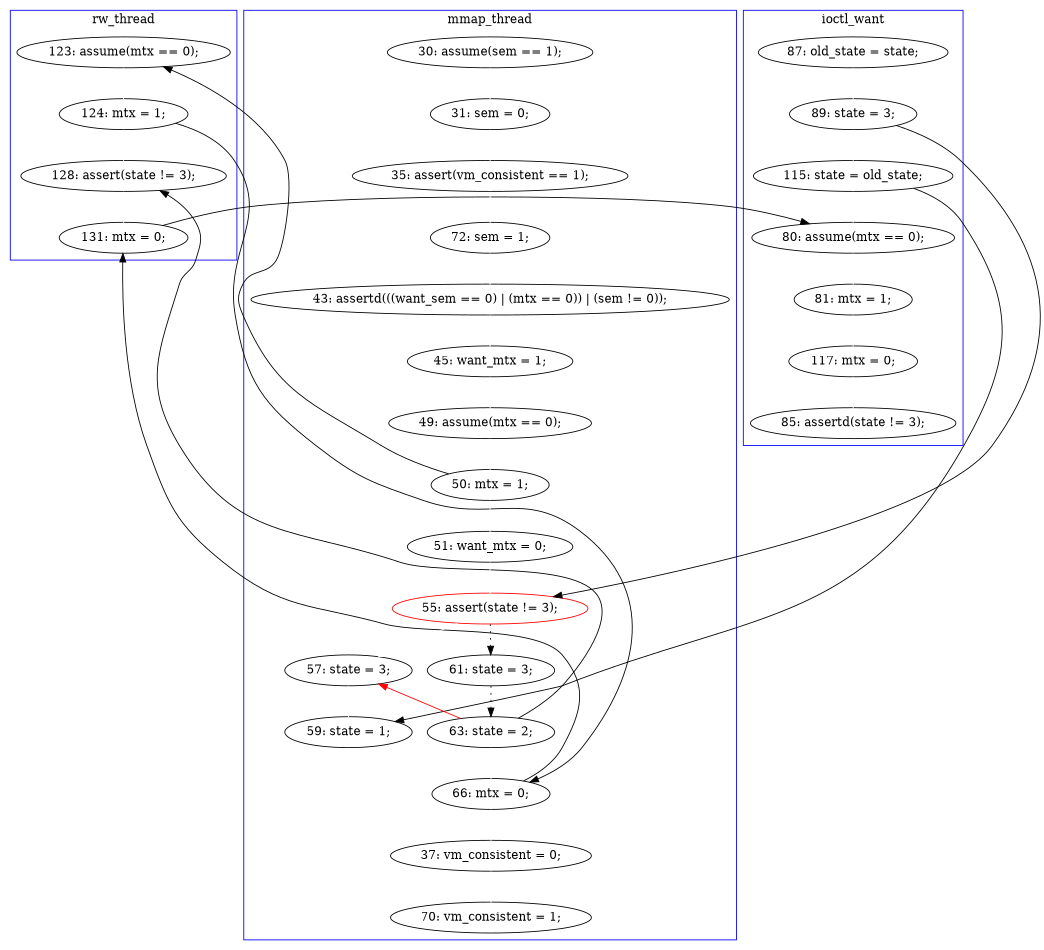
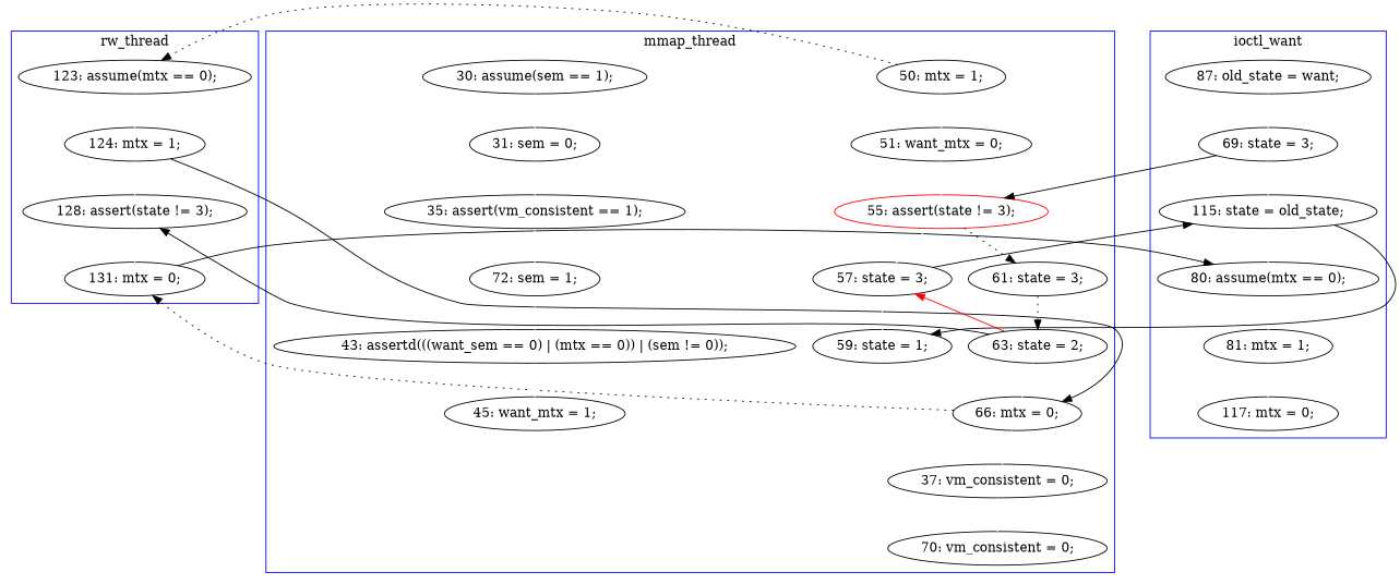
  digraph {
    edge [color=white style=solid]
    n1 [label="80: assume(mtx == 0);"]
-   n2 [label="87: old_state = state;"]
-   n3 [label="89: state = 3;"]
+   n2 [label="87: old_state = want;"]
+   n3 [label="69: state = 3;"]
    n4 [label="81: mtx = 1;"]
    n5 [label="117: mtx = 0;"]
    n6 [label="115: state = old_state;"]
-   n7 [label="85: assertd(state != 3);"]
    n8 [label="124: mtx = 1;"]
    n9 [label="131: mtx = 0;"]
    n10 [label="128: assert(state != 3);"]
    n11 [label="123: assume(mtx == 0);"]
    n12 [label="35: assert(vm_consistent == 1);"]
    n13 [label="72: sem = 1;"]
    n14 [label="31: sem = 0;"]
    n15 [label="66: mtx = 0;"]
    n16 [color=red label="55: assert(state != 3);"]
    n17 [label="57: state = 3;"]
    n18 [label="45: want_mtx = 1;"]
-   n19 [label="49: assume(mtx == 0);"]
    n20 [label="59: state = 1;"]
    n21 [label="63: state = 2;"]
    n22 [label="61: state = 3;"]
    n23 [label="37: vm_consistent = 0;"]
-   n24 [label="70: vm_consistent = 1;"]
+   n24 [label="70: vm_consistent = 0;"]
    n25 [label="43: assertd(((want_sem == 0) | (mtx == 0)) | (sem != 0));"]
    n26 [label="50: mtx = 1;"]
    n27 [label="51: want_mtx = 0;"]
    n28 [label="30: assume(sem == 1);"]
    subgraph cluster_1 {
      color=blue
      label=ioctl_want
      n1
      n2
      n3
      n4
      n5
      n6
-     n7
    }
    subgraph cluster_2 {
      color=blue
      label=rw_thread
      n8
      n9
      n10
      n11
    }
    subgraph cluster_3 {
      color=blue
      label=mmap_thread
      n12
      n13
      n14
      n15
      n16
      n17
      n18
-     n19
      n20
      n21
      n22
      n23
      n24
      n25
      n26
      n27
      n28
    }
    n1 -> n4
    n2 -> n3
    n3 -> n6
    n3 -> n16 [color=black constraint=false]
    n4 -> n5
-   n5 -> n7
    n6 -> n1
    n6 -> n20 [color=black constraint=false]
    n8 -> n10
    n8 -> n15 [color=black constraint=false]
    n9 -> n1 [color=black constraint=false]
    n10 -> n9
    n11 -> n8
    n12 -> n13
    n13 -> n25
    n14 -> n12
-   n15 -> n9 [color=black constraint=false]
+   n15 -> n9 [color=black constraint=false style=dotted]
    n15 -> n23
    n16 -> n17
    n16 -> n22 [color=black style=dotted]
+   n17 -> n6 [color=black constraint=false]
    n17 -> n20
-   n18 -> n19
-   n19 -> n26
    n21 -> n10 [color=black constraint=false]
    n21 -> n15
    n21 -> n17 [color=red constraint=false]
    n22 -> n21 [color=black style=dotted]
    n23 -> n24
    n25 -> n18
-   n26 -> n11 [color=black constraint=false]
+   n26 -> n11 [color=black constraint=false style=dotted]
    n26 -> n27
    n27 -> n16
    n28 -> n14
  }
